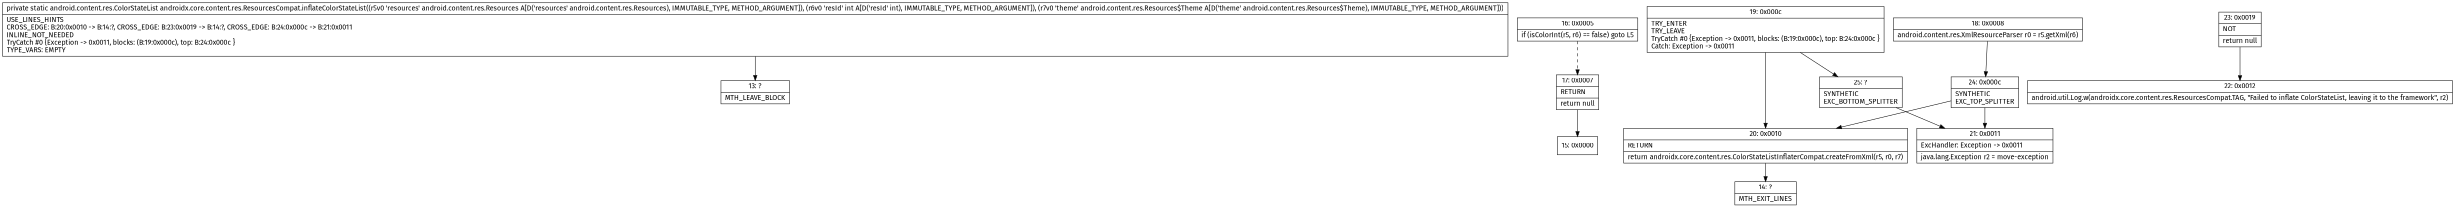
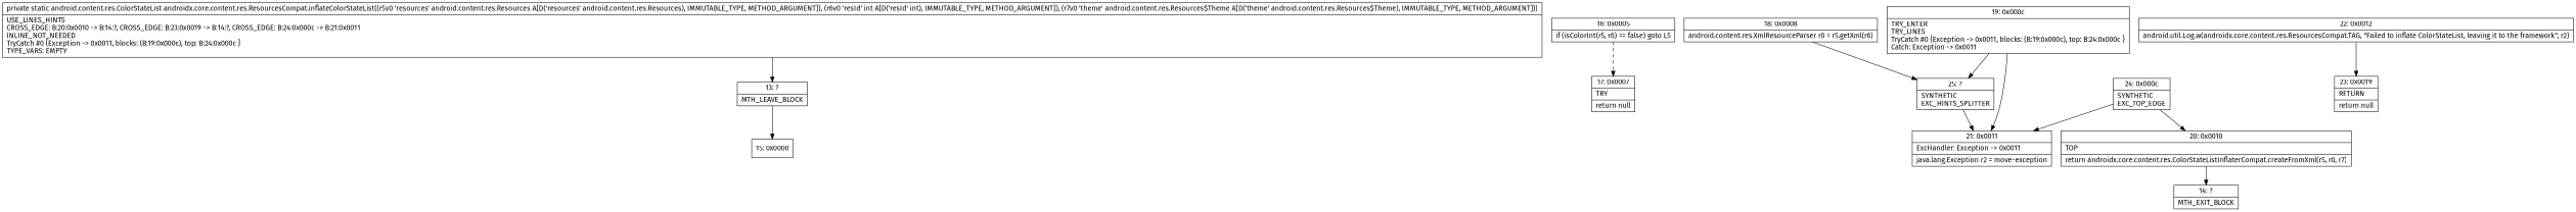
  digraph {
    fontname="Fira Sans"
    node [fontname="Fira Sans" shape=record]
    edge [fontname="Fira Sans"]
    n1 [label="{13\:\ ?|MTH_LEAVE_BLOCK\l}"]
    n2 [label="{15\:\ 0x0000}"]
    n3 [label="{16\:\ 0x0005|if (isColorInt(r5, r6) == false) goto L5\l}"]
-   n4 [label="{17\:\ 0x0007|RETURN\l|return null\l}"]
+   n4 [label="{17\:\ 0x0007|TRY\l|return null\l}"]
    n5 [label="{18\:\ 0x0008|android.content.res.XmlResourceParser r0 = r5.getXml(r6)\l}"]
-   n6 [label="{24\:\ 0x000c|SYNTHETIC\lEXC_TOP_SPLITTER\l}"]
-   n7 [label="{14\:\ ?|MTH_EXIT_LINES\l}"]
+   n6 [label="{24\:\ 0x000c|SYNTHETIC\lEXC_TOP_EDGE\l}"]
+   n7 [label="{14\:\ ?|MTH_EXIT_BLOCK\l}"]
    n8 [label="{21\:\ 0x0011|ExcHandler: Exception \-\> 0x0011\l|java.lang.Exception r2 = move\-exception\l}"]
-   n9 [label="{20\:\ 0x0010|RETURN\l|return androidx.core.content.res.ColorStateListInflaterCompat.createFromXml(r5, r0, r7)\l}"]
-   n10 [label="{19\:\ 0x000c|TRY_ENTER\lTRY_LEAVE\lTryCatch #0 \{Exception \-\> 0x0011, blocks: (B:19:0x000c), top: B:24:0x000c \}\lCatch: Exception \-\> 0x0011\l}"]
-   n11 [label="{25\:\ ?|SYNTHETIC\lEXC_BOTTOM_SPLITTER\l}"]
+   n9 [label="{20\:\ 0x0010|TOP\l|return androidx.core.content.res.ColorStateListInflaterCompat.createFromXml(r5, r0, r7)\l}"]
+   n10 [label="{19\:\ 0x000c|TRY_ENTER\lTRY_LINES\lTryCatch #0 \{Exception \-\> 0x0011, blocks: (B:19:0x000c), top: B:24:0x000c \}\lCatch: Exception \-\> 0x0011\l}"]
+   n11 [label="{25\:\ ?|SYNTHETIC\lEXC_HINTS_SPLITTER\l}"]
    n12 [label="{22\:\ 0x0012|android.util.Log.w(androidx.core.content.res.ResourcesCompat.TAG, \"Failed to inflate ColorStateList, leaving it to the framework\", r2)\l}"]
-   n13 [label="{23\:\ 0x0019|NOT\l|return null\l}"]
+   n13 [label="{23\:\ 0x0019|RETURN\l|return null\l}"]
    n14 [label="{private static android.content.res.ColorStateList androidx.core.content.res.ResourcesCompat.inflateColorStateList((r5v0 'resources' android.content.res.Resources A[D('resources' android.content.res.Resources), IMMUTABLE_TYPE, METHOD_ARGUMENT]), (r6v0 'resId' int A[D('resId' int), IMMUTABLE_TYPE, METHOD_ARGUMENT]), (r7v0 'theme' android.content.res.Resources$Theme A[D('theme' android.content.res.Resources$Theme), IMMUTABLE_TYPE, METHOD_ARGUMENT]))  | USE_LINES_HINTS\lCROSS_EDGE: B:20:0x0010 \-\> B:14:?, CROSS_EDGE: B:23:0x0019 \-\> B:14:?, CROSS_EDGE: B:24:0x000c \-\> B:21:0x0011\lINLINE_NOT_NEEDED\lTryCatch #0 \{Exception \-\> 0x0011, blocks: (B:19:0x000c), top: B:24:0x000c \}\lTYPE_VARS: EMPTY\l}"]
-   n4 -> n2
+   n1 -> n2
    n3 -> n4 [style=dashed]
-   n5 -> n6
+   n5 -> n11
    n6 -> n8
    n6 -> n9
    n9 -> n7
-   n10 -> n9
+   n10 -> n8
    n10 -> n11
    n11 -> n8
-   n13 -> n12
+   n12 -> n13
    n14 -> n1
  }
